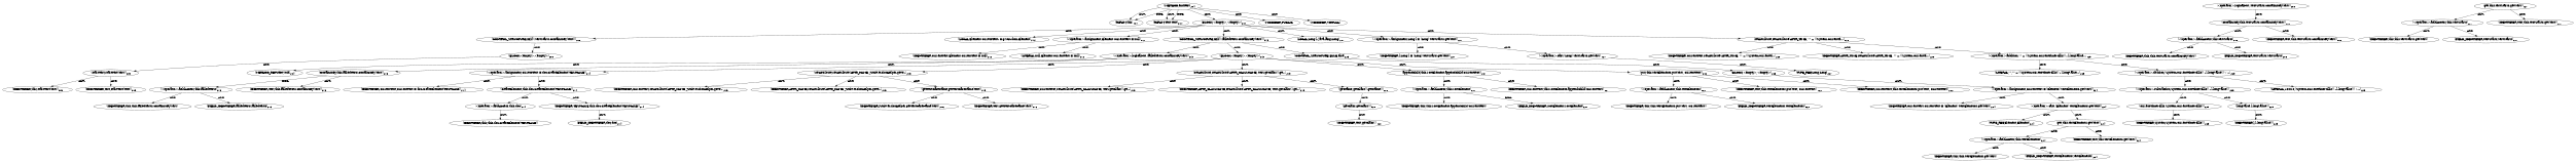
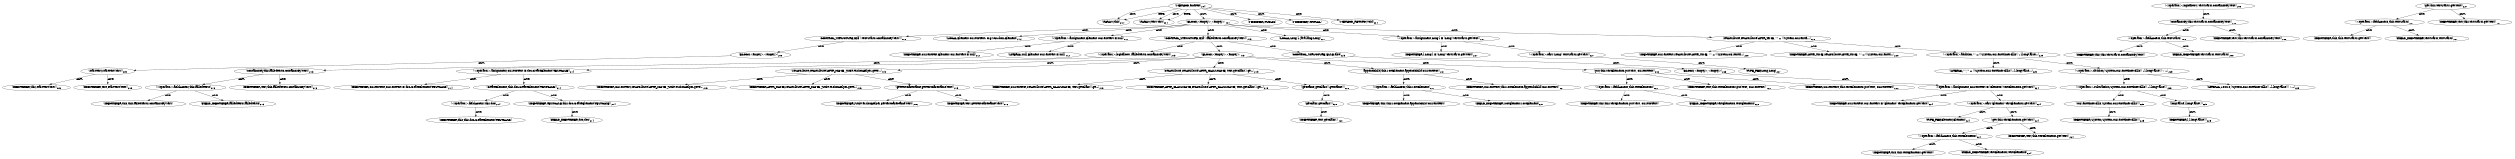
  digraph {
    n1 [label=<(METHOD,endTest)<SUB>204</SUB>>]
    n2 [label=<(PARAM,this)<SUB>204</SUB>>]
    n3 [label=<(PARAM,Test test)<SUB>204</SUB>>]
    n4 [label=<(BLOCK,&lt;empty&gt;,&lt;empty&gt;)<SUB>204</SUB>>]
    n5 [label=<(MODIFIER,PUBLIC)>]
    n6 [label=<(MODIFIER,VIRTUAL)>]
    n7 [label=<(METHOD_RETURN,void)<SUB>204</SUB>>]
    n8 [label=<(CONTROL_STRUCTURE,IF,if (!testStarts.containsKey(test)))<SUB>208</SUB>>]
    n9 [label=<(LOCAL,Element currentTest: org.w3c.dom.Element)<SUB>212</SUB>>]
    n10 [label=<(&lt;operator&gt;.assignment,Element currentTest = null)<SUB>212</SUB>>]
    n11 [label=<(CONTROL_STRUCTURE,IF,if (!failedTests.containsKey(test)))<SUB>213</SUB>>]
    n12 [label=<(LOCAL,Long l: java.lang.Long)<SUB>227</SUB>>]
    n13 [label=<(&lt;operator&gt;.assignment,Long l = (Long) testStarts.get(test))<SUB>227</SUB>>]
    n14 [label=<(setAttribute,setAttribute(ATTR_TIME, &quot;&quot; + ((System.currentTi...)<SUB>228</SUB>>]
    n15 [label=<(BLOCK,&lt;empty&gt;,&lt;empty&gt;)<SUB>208</SUB>>]
    n16 [label=<(IDENTIFIER,currentTest,Element currentTest = null)<SUB>212</SUB>>]
    n17 [label=<(LITERAL,null,Element currentTest = null)<SUB>212</SUB>>]
    n18 [label=<(&lt;operator&gt;.logicalNot,!failedTests.containsKey(test))<SUB>213</SUB>>]
    n19 [label=<(BLOCK,&lt;empty&gt;,&lt;empty&gt;)<SUB>213</SUB>>]
    n20 [label=<(CONTROL_STRUCTURE,ELSE,else)<SUB>223</SUB>>]
    n21 [label=<(IDENTIFIER,l,Long l = (Long) testStarts.get(test))<SUB>227</SUB>>]
    n22 [label=<(&lt;operator&gt;.cast,(Long) testStarts.get(test))<SUB>227</SUB>>]
    n23 [label=<(IDENTIFIER,currentTest,setAttribute(ATTR_TIME, &quot;&quot; + ((System.currentTi...)<SUB>228</SUB>>]
    n24 [label=<(IDENTIFIER,ATTR_TIME,setAttribute(ATTR_TIME, &quot;&quot; + ((System.currentTi...)<SUB>228</SUB>>]
    n25 [label=<(&lt;operator&gt;.addition,&quot;&quot; + ((System.currentTimeMillis() - l.longValue...)<SUB>229</SUB>>]
    n26 [label=<(&lt;operator&gt;.logicalNot,!testStarts.containsKey(test))<SUB>208</SUB>>]
    n27 [label=<(containsKey,this.testStarts.containsKey(test))<SUB>208</SUB>>]
    n28 [label=<(startTest,startTest(test))<SUB>209</SUB>>]
    n29 [label=<(&lt;operator&gt;.fieldAccess,this.testStarts)<SUB>208</SUB>>]
    n30 [label=<(IDENTIFIER,test,this.testStarts.containsKey(test))<SUB>208</SUB>>]
    n31 [label=<(IDENTIFIER,this,this.testStarts.containsKey(test))>]
    n32 [label=<(FIELD_IDENTIFIER,testStarts,testStarts)<SUB>208</SUB>>]
    n33 [label=<(IDENTIFIER,this,startTest(test))<SUB>209</SUB>>]
    n34 [label=<(IDENTIFIER,test,startTest(test))<SUB>209</SUB>>]
    n35 [label=<(containsKey,this.failedTests.containsKey(test))<SUB>213</SUB>>]
    n36 [label=<(&lt;operator&gt;.assignment,currentTest = doc.createElement(TESTCASE))<SUB>214</SUB>>]
    n37 [label=<(setAttribute,setAttribute(ATTR_NAME, JUnitVersionHelper.getT...)<SUB>215</SUB>>]
    n38 [label=<(setAttribute,setAttribute(ATTR_CLASSNAME, test.getClass().ge...)<SUB>219</SUB>>]
    n39 [label=<(appendChild,this.rootElement.appendChild(currentTest))<SUB>221</SUB>>]
    n40 [label=<(put,this.testElements.put(test, currentTest))<SUB>202</SUB>>]
    n41 [label=<(BLOCK,&lt;empty&gt;,&lt;empty&gt;)<SUB>223</SUB>>]
    n42 [label=<(&lt;operator&gt;.fieldAccess,this.failedTests)<SUB>213</SUB>>]
    n43 [label=<(IDENTIFIER,test,this.failedTests.containsKey(test))<SUB>213</SUB>>]
    n44 [label=<(IDENTIFIER,this,this.failedTests.containsKey(test))>]
    n45 [label=<(FIELD_IDENTIFIER,failedTests,failedTests)<SUB>213</SUB>>]
    n46 [label=<(IDENTIFIER,currentTest,currentTest = doc.createElement(TESTCASE))<SUB>214</SUB>>]
    n47 [label=<(createElement,this.doc.createElement(TESTCASE))<SUB>214</SUB>>]
    n48 [label=<(IDENTIFIER,currentTest,setAttribute(ATTR_NAME, JUnitVersionHelper.getT...)<SUB>215</SUB>>]
    n49 [label=<(IDENTIFIER,ATTR_NAME,setAttribute(ATTR_NAME, JUnitVersionHelper.getT...)<SUB>215</SUB>>]
    n50 [label=<(getTestCaseName,getTestCaseName(test))<SUB>215</SUB>>]
    n51 [label=<(IDENTIFIER,currentTest,setAttribute(ATTR_CLASSNAME, test.getClass().ge...)<SUB>219</SUB>>]
    n52 [label=<(IDENTIFIER,ATTR_CLASSNAME,setAttribute(ATTR_CLASSNAME, test.getClass().ge...)<SUB>219</SUB>>]
    n53 [label=<(getName,getClass().getName())<SUB>220</SUB>>]
    n54 [label=<(&lt;operator&gt;.fieldAccess,this.rootElement)<SUB>221</SUB>>]
    n55 [label=<(IDENTIFIER,currentTest,this.rootElement.appendChild(currentTest))<SUB>221</SUB>>]
    n56 [label=<(&lt;operator&gt;.fieldAccess,this.testElements)<SUB>222</SUB>>]
    n57 [label=<(IDENTIFIER,test,this.testElements.put(test, currentTest))<SUB>222</SUB>>]
    n58 [label=<(IDENTIFIER,currentTest,this.testElements.put(test, currentTest))<SUB>222</SUB>>]
    n59 [label=<(&lt;operator&gt;.fieldAccess,this.doc)<SUB>214</SUB>>]
    n60 [label=<(IDENTIFIER,TESTCASE,this.doc.createElement(TESTCASE))<SUB>214</SUB>>]
    n61 [label=<(IDENTIFIER,this,this.doc.createElement(TESTCASE))>]
    n62 [label=<(FIELD_IDENTIFIER,doc,doc)<SUB>214</SUB>>]
    n63 [label=<(IDENTIFIER,JUnitVersionHelper,getTestCaseName(test))<SUB>216</SUB>>]
    n64 [label=<(IDENTIFIER,test,getTestCaseName(test))<SUB>216</SUB>>]
    n65 [label=<(getClass,getClass())<SUB>520</SUB>>]
    n66 [label=<(IDENTIFIER,test,getClass())<SUB>220</SUB>>]
    n67 [label=<(IDENTIFIER,this,this.rootElement.appendChild(currentTest))>]
    n68 [label=<(FIELD_IDENTIFIER,rootElement,rootElement)<SUB>221</SUB>>]
    n69 [label=<(IDENTIFIER,this,this.testElements.put(test, currentTest))>]
    n70 [label=<(FIELD_IDENTIFIER,testElements,testElements)<SUB>222</SUB>>]
    n71 [label=<(&lt;operator&gt;.assignment,currentTest = (Element) testElements.get(test))<SUB>224</SUB>>]
    n72 [label=<(IDENTIFIER,currentTest,currentTest = (Element) testElements.get(test))<SUB>224</SUB>>]
    n73 [label=<(&lt;operator&gt;.cast,(Element) testElements.get(test))<SUB>224</SUB>>]
    n74 [label=<(TYPE_REF,Element,Element)<SUB>224</SUB>>]
    n75 [label=<(get,this.testElements.get(test))<SUB>224</SUB>>]
    n76 [label=<(&lt;operator&gt;.fieldAccess,this.testElements)<SUB>224</SUB>>]
    n77 [label=<(IDENTIFIER,test,this.testElements.get(test))<SUB>224</SUB>>]
    n78 [label=<(IDENTIFIER,this,this.testElements.get(test))>]
    n79 [label=<(FIELD_IDENTIFIER,testElements,testElements)<SUB>224</SUB>>]
    n80 [label=<(TYPE_REF,Long,Long)<SUB>227</SUB>>]
    n81 [label=<(get,this.testStarts.get(test))<SUB>227</SUB>>]
    n82 [label=<(&lt;operator&gt;.fieldAccess,this.testStarts)<SUB>227</SUB>>]
    n83 [label=<(IDENTIFIER,test,this.testStarts.get(test))<SUB>227</SUB>>]
    n84 [label=<(IDENTIFIER,this,this.testStarts.get(test))>]
    n85 [label=<(FIELD_IDENTIFIER,testStarts,testStarts)<SUB>227</SUB>>]
    n86 [label=<(LITERAL,&quot;&quot;,&quot;&quot; + ((System.currentTimeMillis() - l.longValue...)<SUB>229</SUB>>]
    n87 [label=<(&lt;operator&gt;.division,(System.currentTimeMillis() - l.longValue()) / ...)<SUB>229</SUB>>]
    n88 [label=<(&lt;operator&gt;.subtraction,System.currentTimeMillis() - l.longValue())<SUB>229</SUB>>]
    n89 [label=<(LITERAL,1000.0,(System.currentTimeMillis() - l.longValue()) / ...)<SUB>229</SUB>>]
    n90 [label=<(currentTimeMillis,System.currentTimeMillis())<SUB>229</SUB>>]
    n91 [label=<(longValue,l.longValue())<SUB>229</SUB>>]
    n92 [label=<(IDENTIFIER,System,System.currentTimeMillis())<SUB>229</SUB>>]
    n93 [label=<(IDENTIFIER,l,l.longValue())<SUB>229</SUB>>]
    n1 -> n2 [label="AST: "]
    n1 -> n2 [label="DDG: "]
    n1 -> n3 [label="AST: "]
    n1 -> n3 [label="DDG: "]
    n1 -> n4 [label="AST: "]
    n1 -> n5 [label="AST: "]
    n1 -> n6 [label="AST: "]
-   n18 -> n7 [label="AST: "]
+   n1 -> n7 [label="AST: "]
    n4 -> n8 [label="AST: "]
    n4 -> n9 [label="AST: "]
    n4 -> n10 [label="AST: "]
    n4 -> n11 [label="AST: "]
    n4 -> n12 [label="AST: "]
    n4 -> n13 [label="AST: "]
    n4 -> n14 [label="AST: "]
    n8 -> n15 [label="AST: "]
    n10 -> n16 [label="AST: "]
    n10 -> n17 [label="AST: "]
    n11 -> n18 [label="AST: "]
    n11 -> n19 [label="AST: "]
    n11 -> n20 [label="AST: "]
    n13 -> n21 [label="AST: "]
    n13 -> n22 [label="AST: "]
    n14 -> n23 [label="AST: "]
    n14 -> n24 [label="AST: "]
    n14 -> n25 [label="AST: "]
    n15 -> n28 [label="AST: "]
    n18 -> n35 [label="AST: "]
    n19 -> n36 [label="AST: "]
    n19 -> n37 [label="AST: "]
    n19 -> n38 [label="AST: "]
    n19 -> n39 [label="AST: "]
    n19 -> n40 [label="AST: "]
    n20 -> n41 [label="AST: "]
    n22 -> n80 [label="AST: "]
    n25 -> n86 [label="AST: "]
    n25 -> n87 [label="AST: "]
    n26 -> n27 [label="AST: "]
    n27 -> n29 [label="AST: "]
    n27 -> n30 [label="AST: "]
    n28 -> n33 [label="AST: "]
    n28 -> n34 [label="AST: "]
    n29 -> n31 [label="AST: "]
    n29 -> n32 [label="AST: "]
-   n35 -> n42 [label="DDG: "]
+   n35 -> n42 [label="AST: "]
    n35 -> n43 [label="AST: "]
    n36 -> n46 [label="AST: "]
    n36 -> n47 [label="AST: "]
    n37 -> n48 [label="AST: "]
    n37 -> n49 [label="AST: "]
    n37 -> n50 [label="AST: "]
    n38 -> n51 [label="AST: "]
    n38 -> n52 [label="AST: "]
    n38 -> n53 [label="AST: "]
    n39 -> n54 [label="AST: "]
    n39 -> n55 [label="AST: "]
    n40 -> n56 [label="AST: "]
    n40 -> n57 [label="AST: "]
    n40 -> n58 [label="AST: "]
    n41 -> n71 [label="AST: "]
    n42 -> n44 [label="AST: "]
    n42 -> n45 [label="AST: "]
    n47 -> n59 [label="AST: "]
    n47 -> n60 [label="AST: "]
    n50 -> n63 [label="AST: "]
    n50 -> n64 [label="AST: "]
    n53 -> n65 [label="AST: "]
    n54 -> n67 [label="AST: "]
-   n54 -> n68 [label="DDG: "]
+   n54 -> n68 [label="AST: "]
    n56 -> n69 [label="AST: "]
    n56 -> n70 [label="AST: "]
    n59 -> n61 [label="AST: "]
    n60 -> n62 [label="AST: "]
    n65 -> n66 [label="AST: "]
    n71 -> n72 [label="AST: "]
    n71 -> n73 [label="AST: "]
    n73 -> n74 [label="AST: "]
    n73 -> n75 [label="AST: "]
    n75 -> n76 [label="AST: "]
    n75 -> n77 [label="AST: "]
    n76 -> n78 [label="AST: "]
    n76 -> n79 [label="AST: "]
    n81 -> n82 [label="AST: "]
    n81 -> n83 [label="AST: "]
    n82 -> n84 [label="AST: "]
    n82 -> n85 [label="AST: "]
    n87 -> n88 [label="AST: "]
    n87 -> n89 [label="AST: "]
    n88 -> n90 [label="AST: "]
    n88 -> n91 [label="AST: "]
    n90 -> n92 [label="AST: "]
    n91 -> n93 [label="AST: "]
  }
